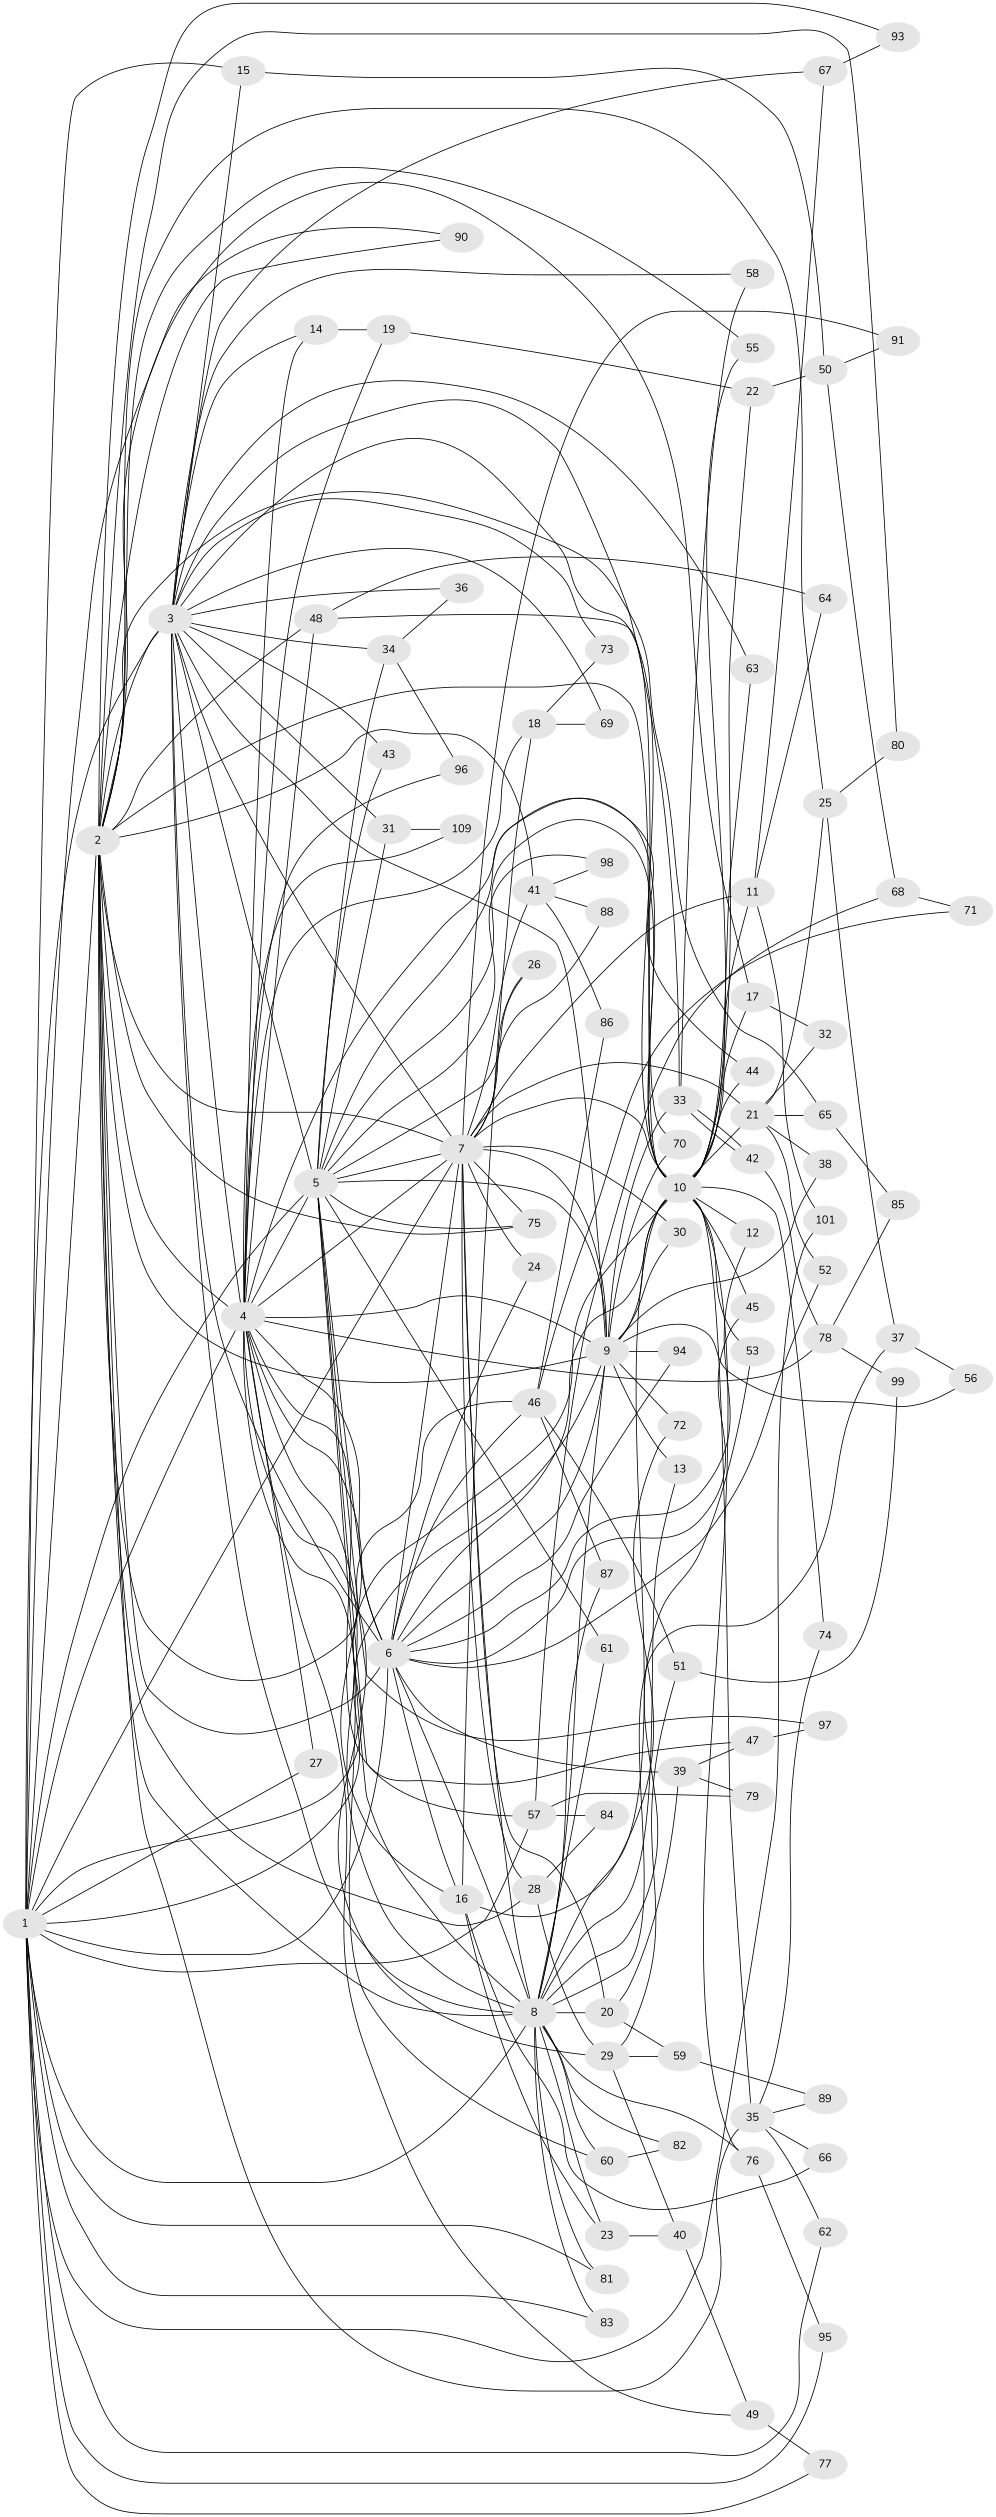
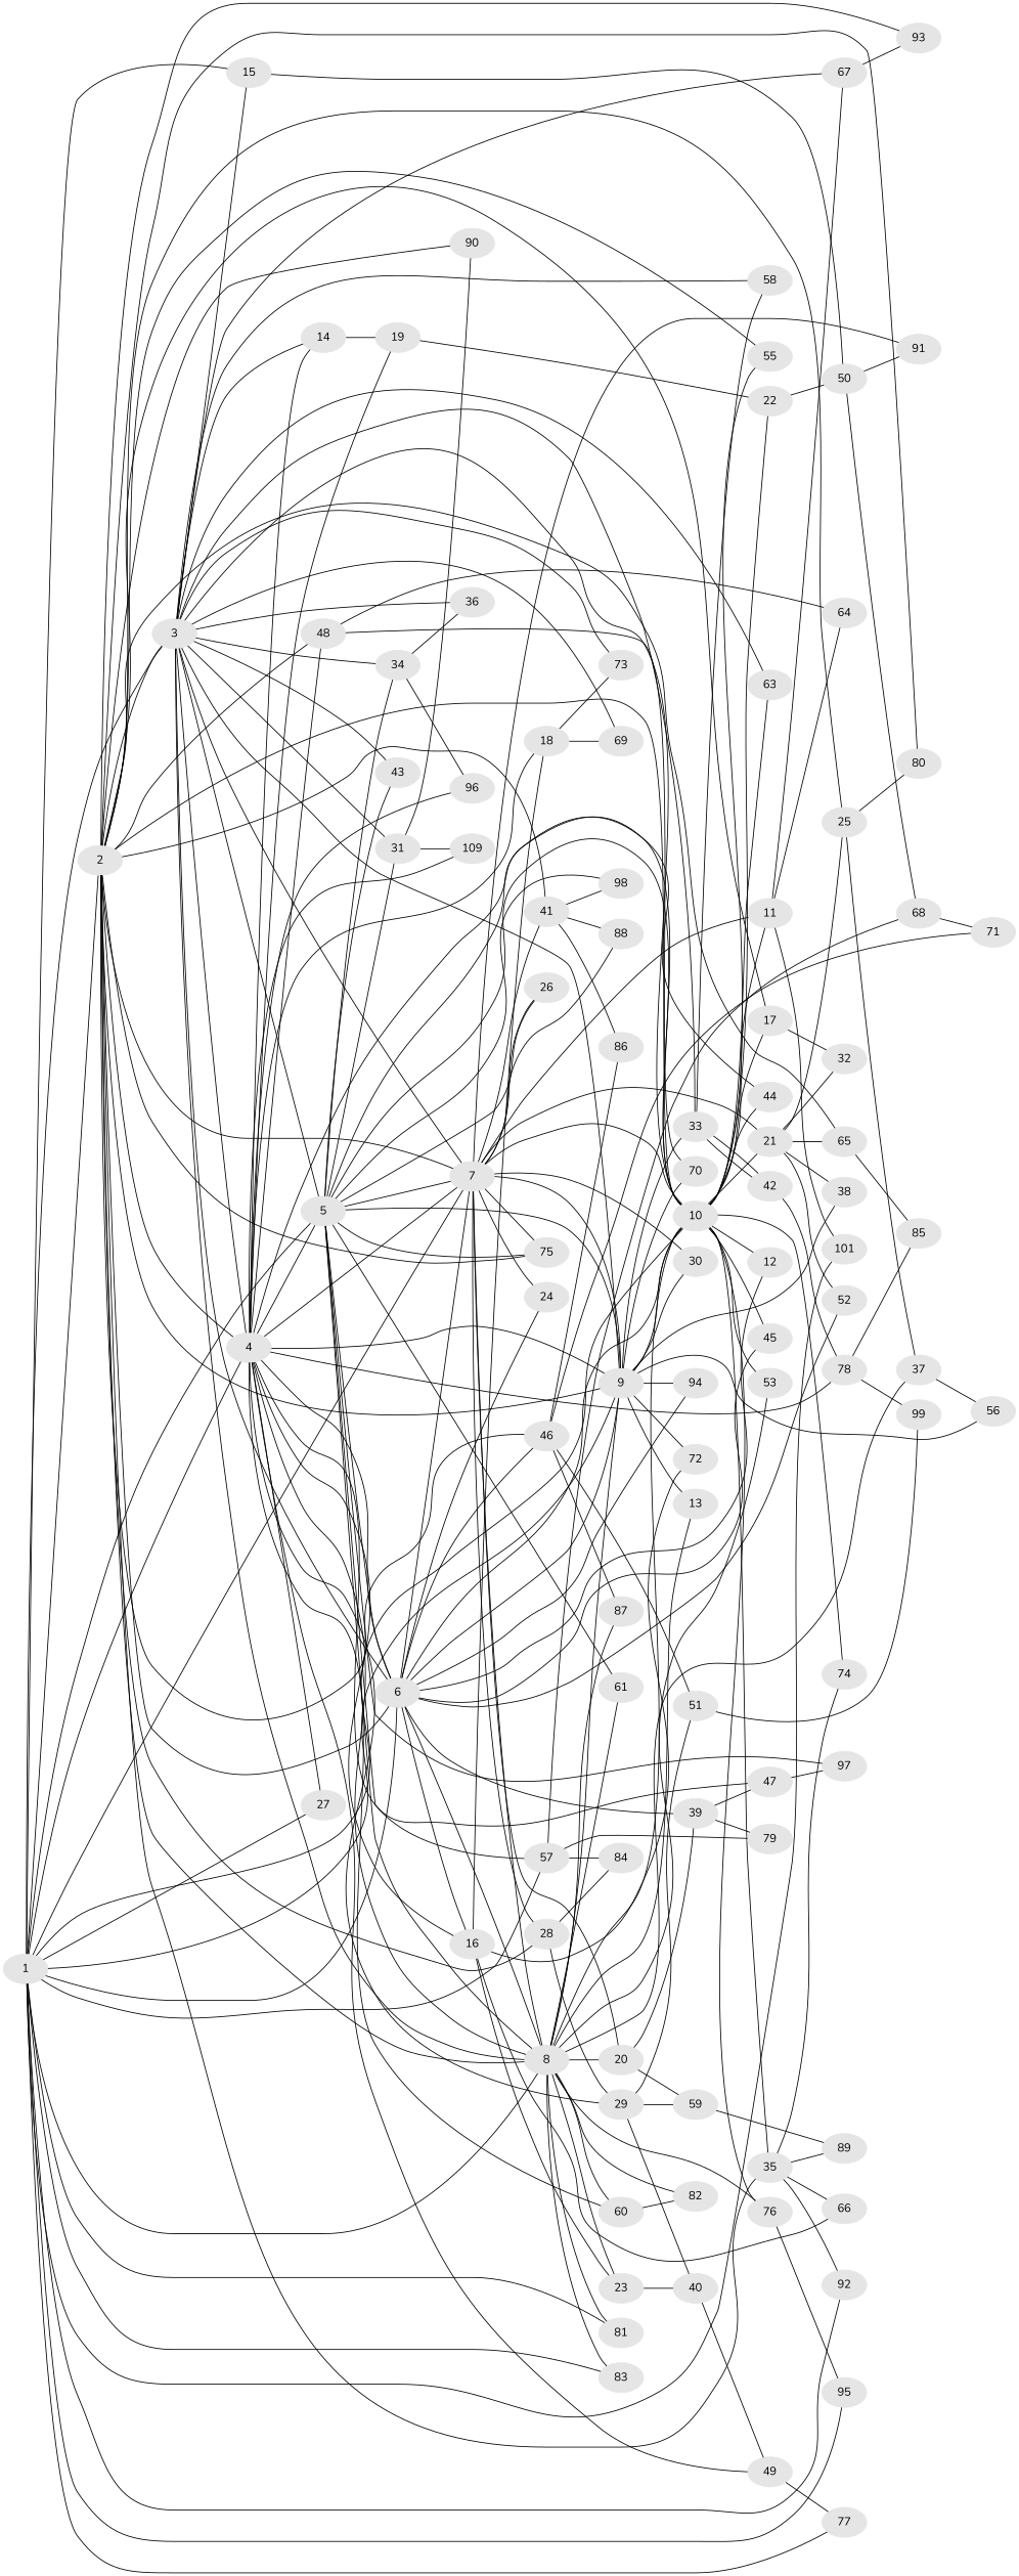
  graph {
    fontname=Nunito
    rankdir=LR
    node [color=gray90 fontname=Nunito style=filled]
    edge [fontname=Nunito]
    1
    2
    3
    4
    5
    6
    7
    8
    9
    10
    15
    27
    57
    77
    81
    83
    90
-   92 [label=62]
+   92
    95
    101
    17
    25
    28
    35
    41
    46
    48
    55
    65
    80
    93
    75
    14
    31
    33
    34
    36
    43
    58
    63
    67
    69
    73
    16
    18
    19
    29
    47
    49
    60
    78
    96
    n53 [label=109]
    26
    44
    61
    97
    98
    12
    24
    39
    45
    52
    94
    11
    20
    21
    30
    88
    91
    13
    23
    37
    53
    76
    82
    87
    38
    56
    70
    72
    22
    74
    50
    84
    79
    68
    32
    66
    89
    86
    51
    71
    64
    85
    42
    59
    40
    99
    1 -- 2
    1 -- 3
    1 -- 4
    1 -- 5
    1 -- 6
    1 -- 7
    1 -- 8
    1 -- 9
    1 -- 10
    1 -- 15
    1 -- 27
    1 -- 57
    1 -- 77
    1 -- 81
    1 -- 83
-   1 -- 90
+   31 -- 90
    1 -- 92
    1 -- 95
    1 -- 101
    2 -- 3
    2 -- 4
    2 -- 6
    2 -- 7
    2 -- 8
    2 -- 9
    2 -- 10
    2 -- 90
    2 -- 17
    2 -- 25
    2 -- 28
    2 -- 35
    2 -- 41
    2 -- 46
    2 -- 48
    2 -- 55
    2 -- 65
    2 -- 80
    2 -- 93
    2 -- 75
    3 -- 4
    3 -- 5
    3 -- 6
    3 -- 7
    3 -- 8
    3 -- 9
    3 -- 10
    3 -- 15
    3 -- 14
    3 -- 31
    3 -- 33
    3 -- 34
    3 -- 36
    3 -- 43
    3 -- 58
    3 -- 63
    3 -- 67
    3 -- 69
    3 -- 73
    4 -- 5
    4 -- 6
    4 -- 7
    4 -- 8
    4 -- 9
    4 -- 10
    4 -- 27
    4 -- 48
    4 -- 14
    4 -- 16
    4 -- 18
    4 -- 19
    4 -- 29
    4 -- 47
    4 -- 49
    4 -- 60
    4 -- 78
    4 -- 96
    4 -- n53
    5 -- 6
    5 -- 7
    5 -- 8
    5 -- 9
    5 -- 10
    5 -- 57
    5 -- 75
    5 -- 31
    5 -- 34
    5 -- 43
    5 -- 26
    5 -- 44
    5 -- 61
    5 -- 97
    5 -- 98
    6 -- 7
    6 -- 8
    6 -- 9
    6 -- 10
    6 -- 46
    6 -- 16
    6 -- 12
    6 -- 24
    6 -- 39
    6 -- 45
    6 -- 52
    6 -- 94
    7 -- 8
    7 -- 9
    7 -- 10
    7 -- 28
    7 -- 41
    7 -- 75
    7 -- 26
    7 -- 24
    7 -- 11
    7 -- 20
    7 -- 21
    7 -- 30
    7 -- 88
    7 -- 91
    8 -- 9
    8 -- 10
    8 -- 81
    8 -- 83
    8 -- 60
    8 -- 61
    8 -- 20
    8 -- 13
    8 -- 23
    8 -- 37
    8 -- 53
    8 -- 76
    8 -- 82
    8 -- 87
    9 -- 10
    9 -- 33
    9 -- 94
    9 -- 30
    9 -- 13
    9 -- 38
    9 -- 56
    9 -- 70
    9 -- 72
    10 -- 17
    10 -- 35
    10 -- 55
    10 -- 63
    10 -- 44
    10 -- 12
    10 -- 45
    10 -- 11
    10 -- 21
    10 -- 53
    10 -- 76
    10 -- 22
    10 -- 74
    15 -- 50
    57 -- 84
    57 -- 79
    57 -- 68
    17 -- 32
    25 -- 80
    25 -- 37
    28 -- 29
    28 -- 84
    35 -- 92
    35 -- 74
    35 -- 66
    35 -- 89
    41 -- 98
    41 -- 88
    41 -- 86
    46 -- 87
    46 -- 86
    46 -- 51
    46 -- 71
    48 -- 70
    48 -- 64
    65 -- 85
    14 -- 19
    31 -- n53
    33 -- 58
    33 -- 42
    33 -- 42
    34 -- 36
    34 -- 96
    67 -- 93
    16 -- 18
    16 -- 23
    16 -- 72
    16 -- 66
    18 -- 69
    18 -- 73
    19 -- 22
    29 -- 51
    29 -- 59
    29 -- 40
    47 -- 97
    49 -- 77
    60 -- 82
    78 -- 85
    78 -- 99
    39 -- 47
    39 -- 79
    11 -- 101
    11 -- 67
    11 -- 64
    20 -- 39
    20 -- 59
    21 -- 25
    21 -- 65
    21 -- 52
    21 -- 38
    21 -- 32
    23 -- 40
    37 -- 56
    76 -- 95
    22 -- 50
    50 -- 91
    50 -- 68
    68 -- 71
    51 -- 99
    42 -- 78
    59 -- 89
    40 -- 49
  }
